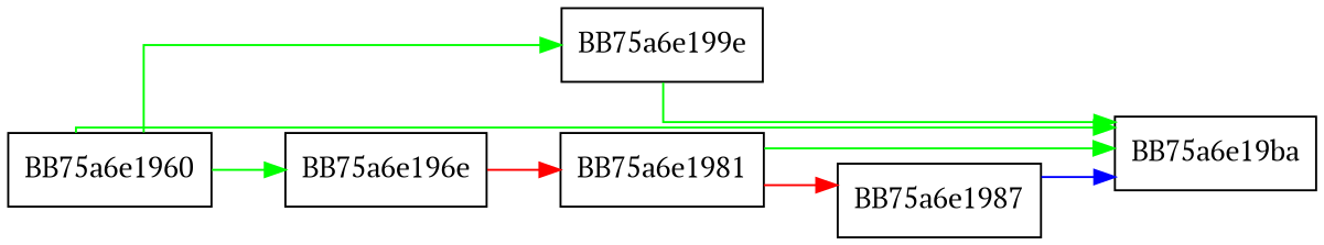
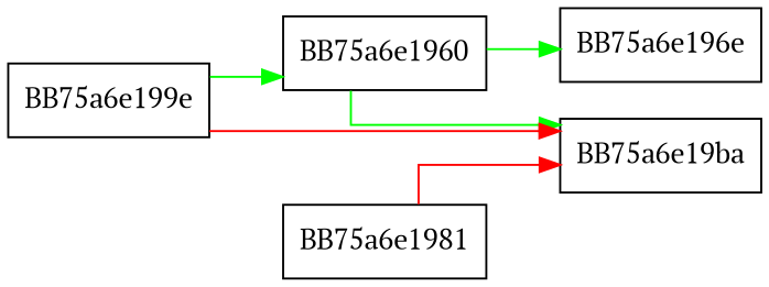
  digraph {
    fontname="PT Serif"
    rankdir=LR
    splines=ortho
    node [fontname="PT Serif" shape=box]
    edge [color=green fontname="PT Serif"]
    BB75a6e1960
    BB75a6e199e
    BB75a6e196e
    BB75a6e19ba
    BB75a6e1981
-   BB75a6e1987
-   BB75a6e1960 -> BB75a6e199e
+   BB75a6e199e -> BB75a6e1960
    BB75a6e1960 -> BB75a6e196e
    BB75a6e1960 -> BB75a6e19ba
-   BB75a6e199e -> BB75a6e19ba
-   BB75a6e196e -> BB75a6e1981 [color=red]
-   BB75a6e1981 -> BB75a6e19ba
-   BB75a6e1981 -> BB75a6e1987 [color=red]
-   BB75a6e1987 -> BB75a6e19ba [color=blue]
+   BB75a6e199e -> BB75a6e19ba [color=red]
+   BB75a6e1981 -> BB75a6e19ba [color=red]
  }
